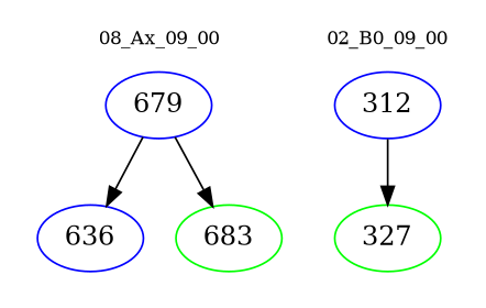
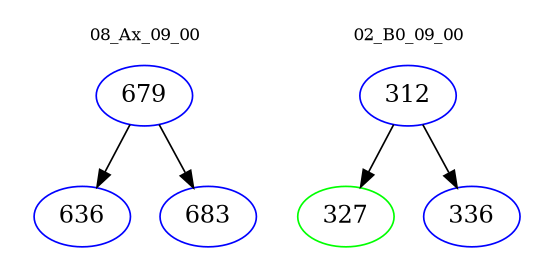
  digraph {
    node [color=blue]
    edge [color=black]
    n1 [label=679]
    n2 [label=636]
-   n3 [color=green label=683]
+   n3 [label=683]
    n4 [label=312]
    n5 [color=green label=327]
+   n6 [label=336]
    subgraph cluster_1 {
      color=white
      fontsize=10
      label="08_Ax_09_00"
      n1
      n2
      n3
    }
    subgraph cluster_2 {
      color=white
      fontsize=10
      label="02_B0_09_00"
      n4
      n5
+     n6
    }
    n1 -> n2
    n1 -> n3
    n4 -> n5
+   n4 -> n6
  }
